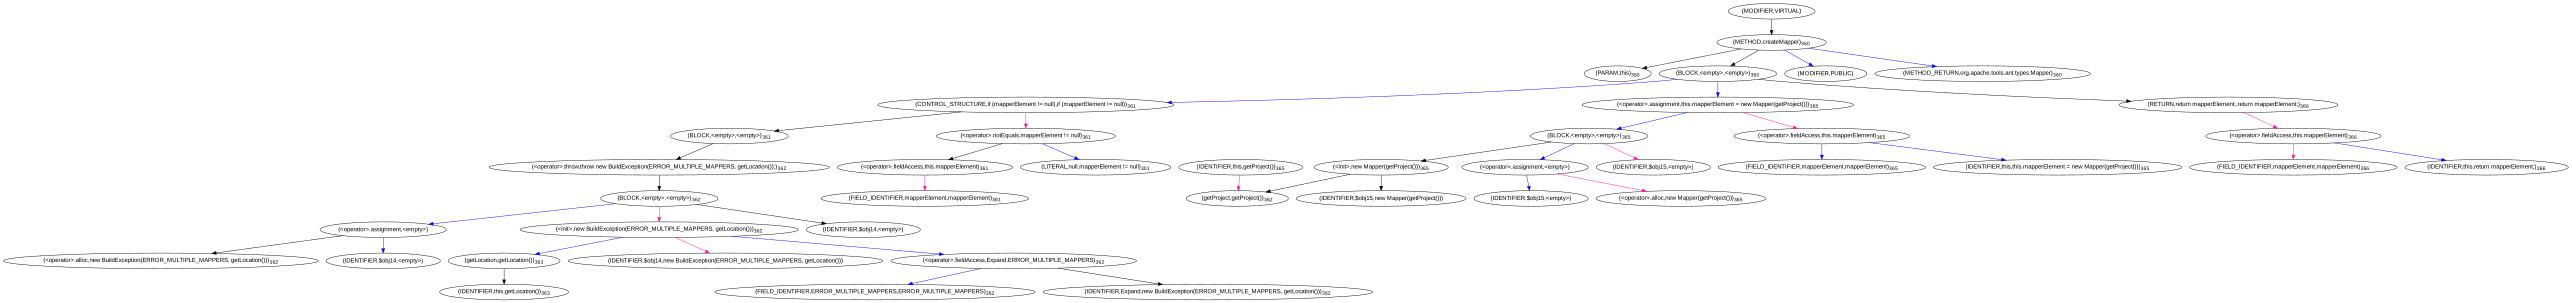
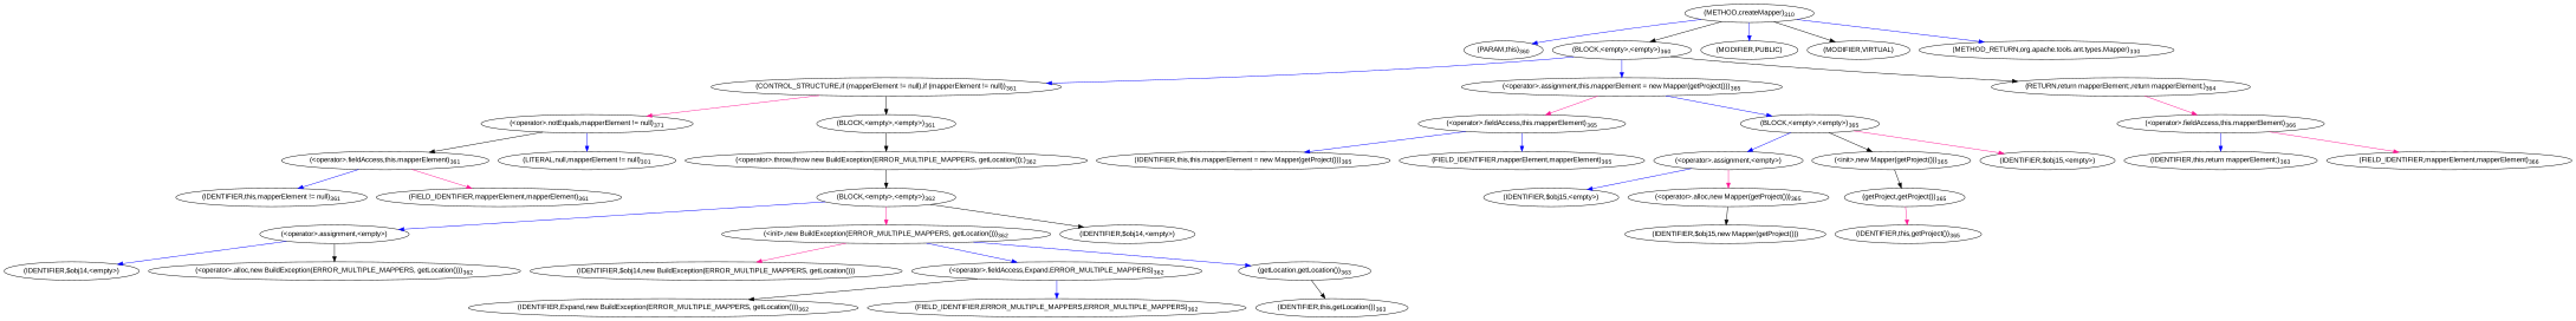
  digraph {
    fontname="Liberation Sans"
    node [fontname="Liberation Sans"]
    edge [color=blue fontname="Liberation Sans"]
-   n1 [label=<(METHOD,createMapper)<SUB>360</SUB>>]
+   n1 [label=<(METHOD,createMapper)<SUB>310</SUB>>]
    n2 [label=<(PARAM,this)<SUB>360</SUB>>]
    n3 [label=<(BLOCK,&lt;empty&gt;,&lt;empty&gt;)<SUB>360</SUB>>]
    n4 [label=<(MODIFIER,PUBLIC)>]
    n5 [label=<(MODIFIER,VIRTUAL)>]
-   n6 [label=<(METHOD_RETURN,org.apache.tools.ant.types.Mapper)<SUB>360</SUB>>]
+   n6 [label=<(METHOD_RETURN,org.apache.tools.ant.types.Mapper)<SUB>330</SUB>>]
    n7 [label=<(CONTROL_STRUCTURE,if (mapperElement != null),if (mapperElement != null))<SUB>361</SUB>>]
    n8 [label=<(&lt;operator&gt;.assignment,this.mapperElement = new Mapper(getProject()))<SUB>365</SUB>>]
-   n9 [label=<(RETURN,return mapperElement;,return mapperElement;)<SUB>366</SUB>>]
-   n10 [label=<(&lt;operator&gt;.notEquals,mapperElement != null)<SUB>361</SUB>>]
+   n9 [label=<(RETURN,return mapperElement;,return mapperElement;)<SUB>364</SUB>>]
+   n10 [label=<(&lt;operator&gt;.notEquals,mapperElement != null)<SUB>371</SUB>>]
    n11 [label=<(BLOCK,&lt;empty&gt;,&lt;empty&gt;)<SUB>361</SUB>>]
    n12 [label=<(&lt;operator&gt;.fieldAccess,this.mapperElement)<SUB>365</SUB>>]
    n13 [label=<(BLOCK,&lt;empty&gt;,&lt;empty&gt;)<SUB>365</SUB>>]
    n14 [label=<(&lt;operator&gt;.fieldAccess,this.mapperElement)<SUB>366</SUB>>]
    n15 [label=<(&lt;operator&gt;.fieldAccess,this.mapperElement)<SUB>361</SUB>>]
    n16 [label=<(LITERAL,null,mapperElement != null)<SUB>301</SUB>>]
    n17 [label=<(&lt;operator&gt;.throw,throw new BuildException(ERROR_MULTIPLE_MAPPERS, getLocation());)<SUB>362</SUB>>]
+   n18 [label=<(IDENTIFIER,this,mapperElement != null)<SUB>361</SUB>>]
    n19 [label=<(FIELD_IDENTIFIER,mapperElement,mapperElement)<SUB>361</SUB>>]
    n20 [label=<(BLOCK,&lt;empty&gt;,&lt;empty&gt;)<SUB>362</SUB>>]
    n21 [label=<(&lt;operator&gt;.assignment,&lt;empty&gt;)>]
    n22 [label=<(&lt;init&gt;,new BuildException(ERROR_MULTIPLE_MAPPERS, getLocation()))<SUB>362</SUB>>]
    n23 [label=<(IDENTIFIER,$obj14,&lt;empty&gt;)>]
    n24 [label=<(IDENTIFIER,$obj14,&lt;empty&gt;)>]
    n25 [label=<(&lt;operator&gt;.alloc,new BuildException(ERROR_MULTIPLE_MAPPERS, getLocation()))<SUB>362</SUB>>]
    n26 [label=<(IDENTIFIER,$obj14,new BuildException(ERROR_MULTIPLE_MAPPERS, getLocation()))>]
    n27 [label=<(&lt;operator&gt;.fieldAccess,Expand.ERROR_MULTIPLE_MAPPERS)<SUB>362</SUB>>]
    n28 [label=<(getLocation,getLocation())<SUB>363</SUB>>]
    n29 [label=<(IDENTIFIER,Expand,new BuildException(ERROR_MULTIPLE_MAPPERS, getLocation()))<SUB>362</SUB>>]
    n30 [label=<(FIELD_IDENTIFIER,ERROR_MULTIPLE_MAPPERS,ERROR_MULTIPLE_MAPPERS)<SUB>362</SUB>>]
    n31 [label=<(IDENTIFIER,this,getLocation())<SUB>363</SUB>>]
    n32 [label=<(IDENTIFIER,this,this.mapperElement = new Mapper(getProject()))<SUB>365</SUB>>]
    n33 [label=<(FIELD_IDENTIFIER,mapperElement,mapperElement)<SUB>365</SUB>>]
    n34 [label=<(&lt;operator&gt;.assignment,&lt;empty&gt;)>]
    n35 [label=<(&lt;init&gt;,new Mapper(getProject()))<SUB>365</SUB>>]
    n36 [label=<(IDENTIFIER,$obj15,&lt;empty&gt;)>]
    n37 [label=<(IDENTIFIER,$obj15,&lt;empty&gt;)>]
    n38 [label=<(&lt;operator&gt;.alloc,new Mapper(getProject()))<SUB>365</SUB>>]
    n39 [label=<(IDENTIFIER,$obj15,new Mapper(getProject()))>]
-   n40 [label=<(getProject,getProject())<SUB>362</SUB>>]
+   n40 [label=<(getProject,getProject())<SUB>365</SUB>>]
    n41 [label=<(IDENTIFIER,this,getProject())<SUB>365</SUB>>]
-   n42 [label=<(IDENTIFIER,this,return mapperElement;)<SUB>366</SUB>>]
+   n42 [label=<(IDENTIFIER,this,return mapperElement;)<SUB>363</SUB>>]
    n43 [label=<(FIELD_IDENTIFIER,mapperElement,mapperElement)<SUB>366</SUB>>]
-   n1 -> n2 [color=black]
+   n1 -> n2
    n1 -> n3 [color=black]
    n1 -> n4
-   n5 -> n1 [color=black]
+   n1 -> n5 [color=black]
    n1 -> n6
    n3 -> n7
    n3 -> n8
    n3 -> n9 [color=black]
    n7 -> n10 [color=deeppink]
    n7 -> n11 [color=black]
    n8 -> n12 [color=deeppink]
    n8 -> n13
    n9 -> n14 [color=deeppink]
    n10 -> n15 [color=black]
    n10 -> n16
    n11 -> n17 [color=black]
    n12 -> n32
    n12 -> n33
    n13 -> n34
    n13 -> n35 [color=black]
    n13 -> n36 [color=deeppink]
    n14 -> n42
    n14 -> n43 [color=deeppink]
+   n15 -> n18
    n15 -> n19 [color=deeppink]
    n17 -> n20 [color=black]
    n20 -> n21
    n20 -> n22 [color=deeppink]
    n20 -> n23 [color=black]
    n21 -> n24
    n21 -> n25 [color=black]
    n22 -> n26 [color=deeppink]
    n22 -> n27
    n22 -> n28
    n27 -> n29 [color=black]
    n27 -> n30
    n28 -> n31 [color=black]
    n34 -> n37
    n34 -> n38 [color=deeppink]
-   n35 -> n39 [color=black]
+   n38 -> n39 [color=black]
    n35 -> n40 [color=black]
-   n41 -> n40 [color=deeppink]
+   n40 -> n41 [color=deeppink]
  }
